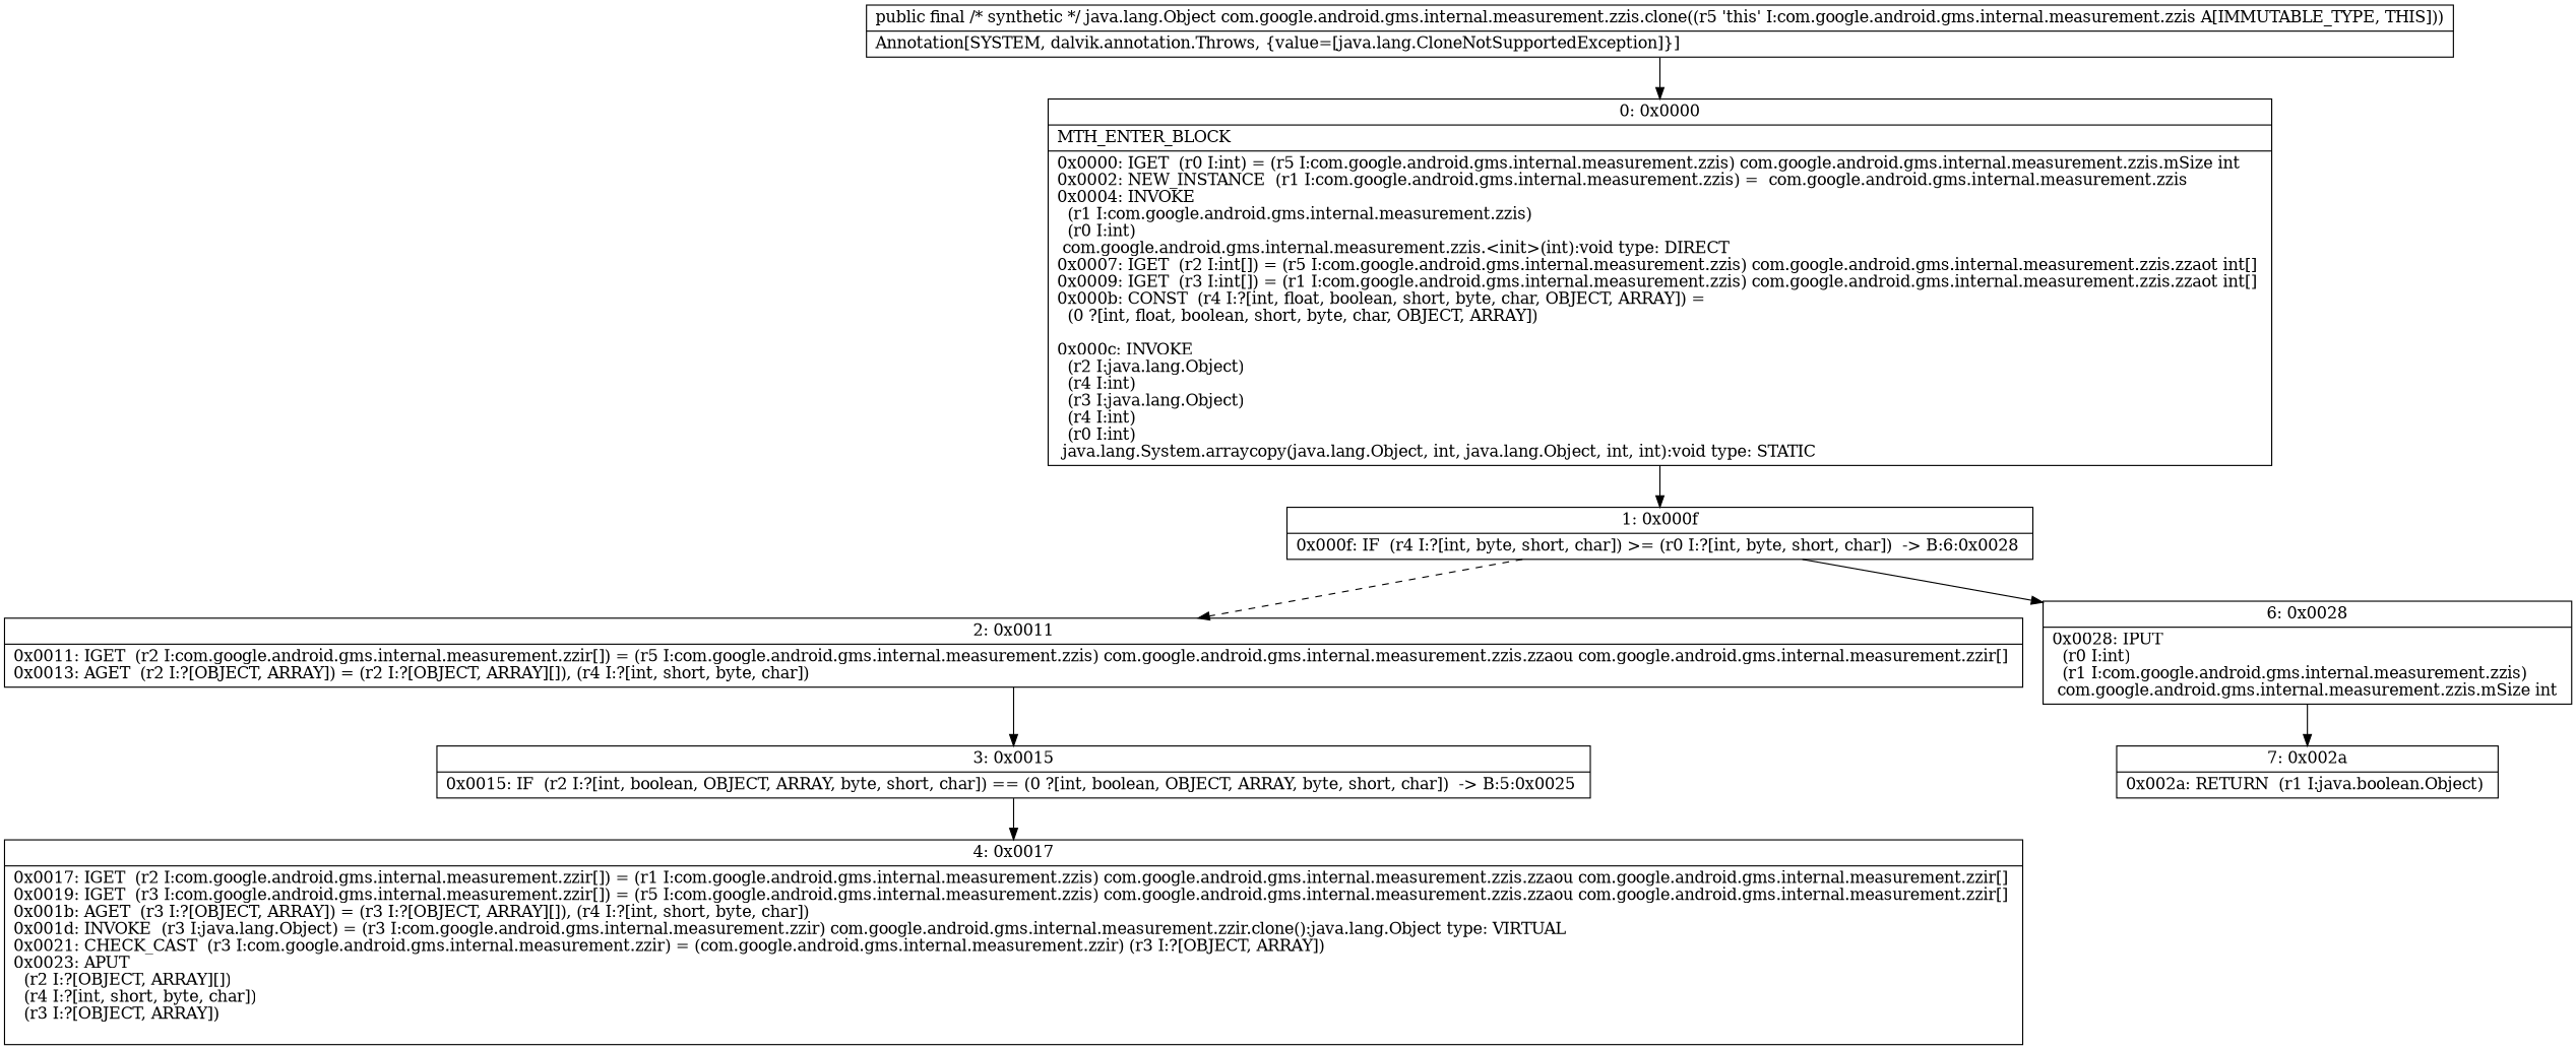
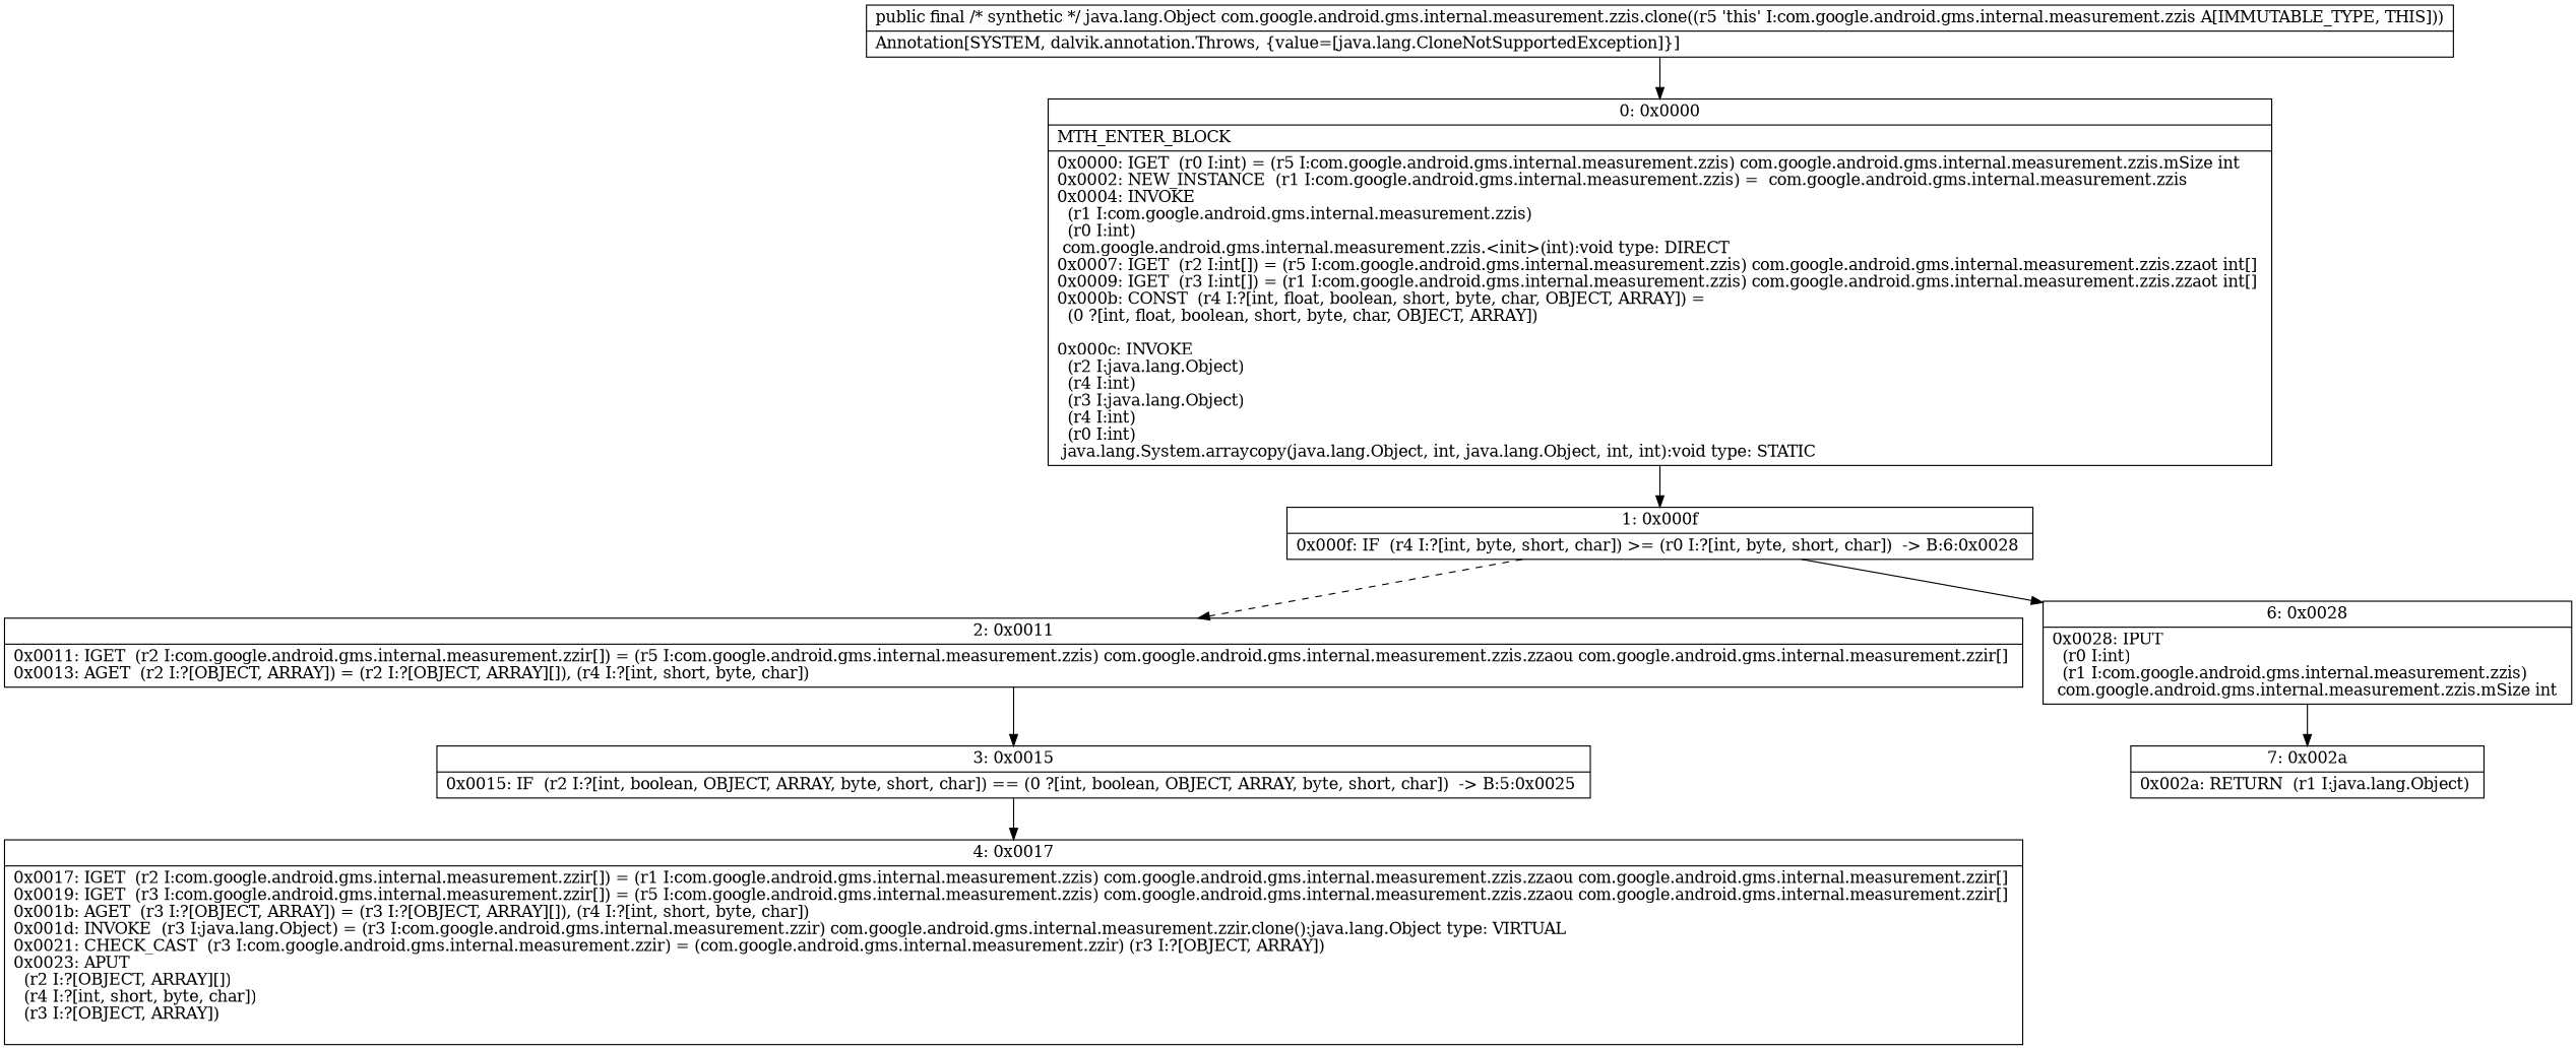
  digraph {
    node [shape=record]
    n1 [label="{0\:\ 0x0000|MTH_ENTER_BLOCK\l|0x0000: IGET  (r0 I:int) = (r5 I:com.google.android.gms.internal.measurement.zzis) com.google.android.gms.internal.measurement.zzis.mSize int \l0x0002: NEW_INSTANCE  (r1 I:com.google.android.gms.internal.measurement.zzis) =  com.google.android.gms.internal.measurement.zzis \l0x0004: INVOKE  \l  (r1 I:com.google.android.gms.internal.measurement.zzis)\l  (r0 I:int)\l com.google.android.gms.internal.measurement.zzis.\<init\>(int):void type: DIRECT \l0x0007: IGET  (r2 I:int[]) = (r5 I:com.google.android.gms.internal.measurement.zzis) com.google.android.gms.internal.measurement.zzis.zzaot int[] \l0x0009: IGET  (r3 I:int[]) = (r1 I:com.google.android.gms.internal.measurement.zzis) com.google.android.gms.internal.measurement.zzis.zzaot int[] \l0x000b: CONST  (r4 I:?[int, float, boolean, short, byte, char, OBJECT, ARRAY]) = \l  (0 ?[int, float, boolean, short, byte, char, OBJECT, ARRAY])\l \l0x000c: INVOKE  \l  (r2 I:java.lang.Object)\l  (r4 I:int)\l  (r3 I:java.lang.Object)\l  (r4 I:int)\l  (r0 I:int)\l java.lang.System.arraycopy(java.lang.Object, int, java.lang.Object, int, int):void type: STATIC \l}"]
    n2 [label="{1\:\ 0x000f|0x000f: IF  (r4 I:?[int, byte, short, char]) \>= (r0 I:?[int, byte, short, char])  \-\> B:6:0x0028 \l}"]
    n3 [label="{2\:\ 0x0011|0x0011: IGET  (r2 I:com.google.android.gms.internal.measurement.zzir[]) = (r5 I:com.google.android.gms.internal.measurement.zzis) com.google.android.gms.internal.measurement.zzis.zzaou com.google.android.gms.internal.measurement.zzir[] \l0x0013: AGET  (r2 I:?[OBJECT, ARRAY]) = (r2 I:?[OBJECT, ARRAY][]), (r4 I:?[int, short, byte, char]) \l}"]
    n4 [label="{6\:\ 0x0028|0x0028: IPUT  \l  (r0 I:int)\l  (r1 I:com.google.android.gms.internal.measurement.zzis)\l com.google.android.gms.internal.measurement.zzis.mSize int \l}"]
    n5 [label="{3\:\ 0x0015|0x0015: IF  (r2 I:?[int, boolean, OBJECT, ARRAY, byte, short, char]) == (0 ?[int, boolean, OBJECT, ARRAY, byte, short, char])  \-\> B:5:0x0025 \l}"]
-   n6 [label="{7\:\ 0x002a|0x002a: RETURN  (r1 I:java.boolean.Object) \l}"]
+   n6 [label="{7\:\ 0x002a|0x002a: RETURN  (r1 I:java.lang.Object) \l}"]
    n7 [label="{4\:\ 0x0017|0x0017: IGET  (r2 I:com.google.android.gms.internal.measurement.zzir[]) = (r1 I:com.google.android.gms.internal.measurement.zzis) com.google.android.gms.internal.measurement.zzis.zzaou com.google.android.gms.internal.measurement.zzir[] \l0x0019: IGET  (r3 I:com.google.android.gms.internal.measurement.zzir[]) = (r5 I:com.google.android.gms.internal.measurement.zzis) com.google.android.gms.internal.measurement.zzis.zzaou com.google.android.gms.internal.measurement.zzir[] \l0x001b: AGET  (r3 I:?[OBJECT, ARRAY]) = (r3 I:?[OBJECT, ARRAY][]), (r4 I:?[int, short, byte, char]) \l0x001d: INVOKE  (r3 I:java.lang.Object) = (r3 I:com.google.android.gms.internal.measurement.zzir) com.google.android.gms.internal.measurement.zzir.clone():java.lang.Object type: VIRTUAL \l0x0021: CHECK_CAST  (r3 I:com.google.android.gms.internal.measurement.zzir) = (com.google.android.gms.internal.measurement.zzir) (r3 I:?[OBJECT, ARRAY]) \l0x0023: APUT  \l  (r2 I:?[OBJECT, ARRAY][])\l  (r4 I:?[int, short, byte, char])\l  (r3 I:?[OBJECT, ARRAY])\l \l}"]
    n8 [label="{public final \/* synthetic *\/ java.lang.Object com.google.android.gms.internal.measurement.zzis.clone((r5 'this' I:com.google.android.gms.internal.measurement.zzis A[IMMUTABLE_TYPE, THIS]))  | Annotation[SYSTEM, dalvik.annotation.Throws, \{value=[java.lang.CloneNotSupportedException]\}]\l}"]
    n1 -> n2
    n2 -> n3 [style=dashed]
    n2 -> n4
    n3 -> n5
    n4 -> n6
    n5 -> n7 [style=solid]
    n8 -> n1
  }
